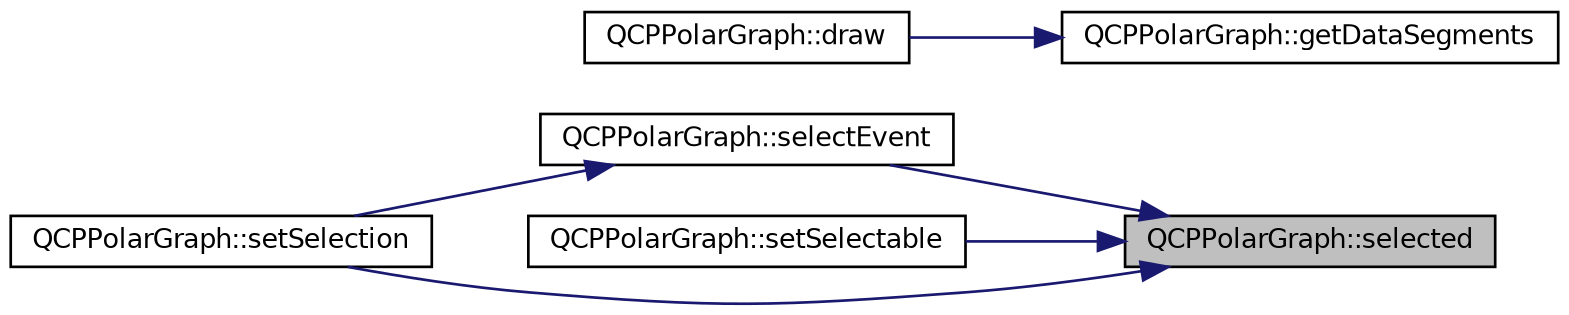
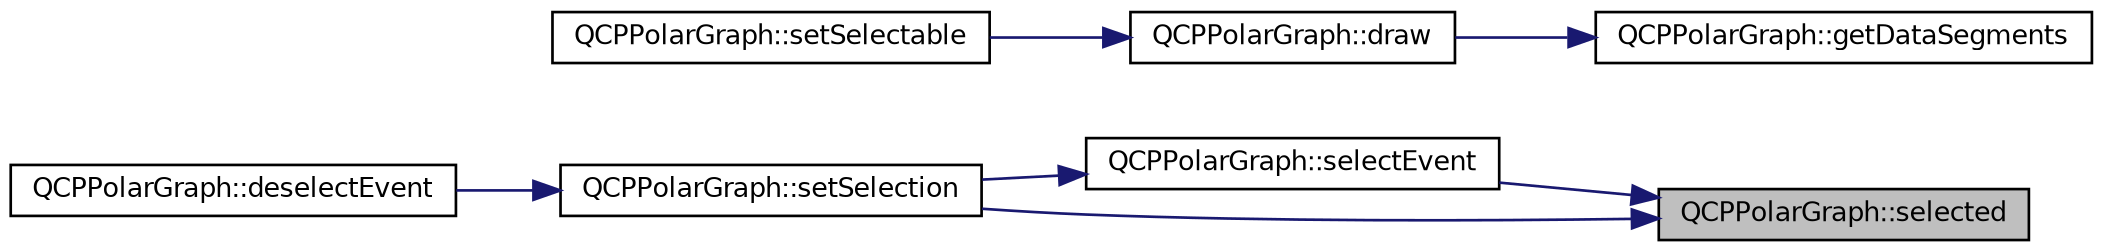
  digraph {
    rankdir=RL
    node [color=black fillcolor=white fontname=Helvetica fontsize=10 shape=record style=filled]
    edge [color=midnightblue dir=back fontname=Helvetica fontsize=10 labelfontname=Helvetica labelfontsize=10 style=solid]
    n1 [fillcolor=grey75 fontcolor=black height=0.2 label="QCPPolarGraph::selected" width=0.4]
    n2 [height=0.2 label="QCPPolarGraph::selectEvent" width=0.4]
    n3 [height=0.2 label="QCPPolarGraph::setSelectable" width=0.4]
    n4 [height=0.2 label="QCPPolarGraph::setSelection" width=0.4]
    n5 [height=0.2 label="QCPPolarGraph::getDataSegments" width=0.4]
    n6 [height=0.2 label="QCPPolarGraph::draw" width=0.4]
+   n7 [height=0.2 label="QCPPolarGraph::deselectEvent" width=0.4]
    n1 -> n2
-   n1 -> n3
+   n6 -> n3
    n1 -> n4
    n2 -> n4
+   n4 -> n7
    n5 -> n6
  }
